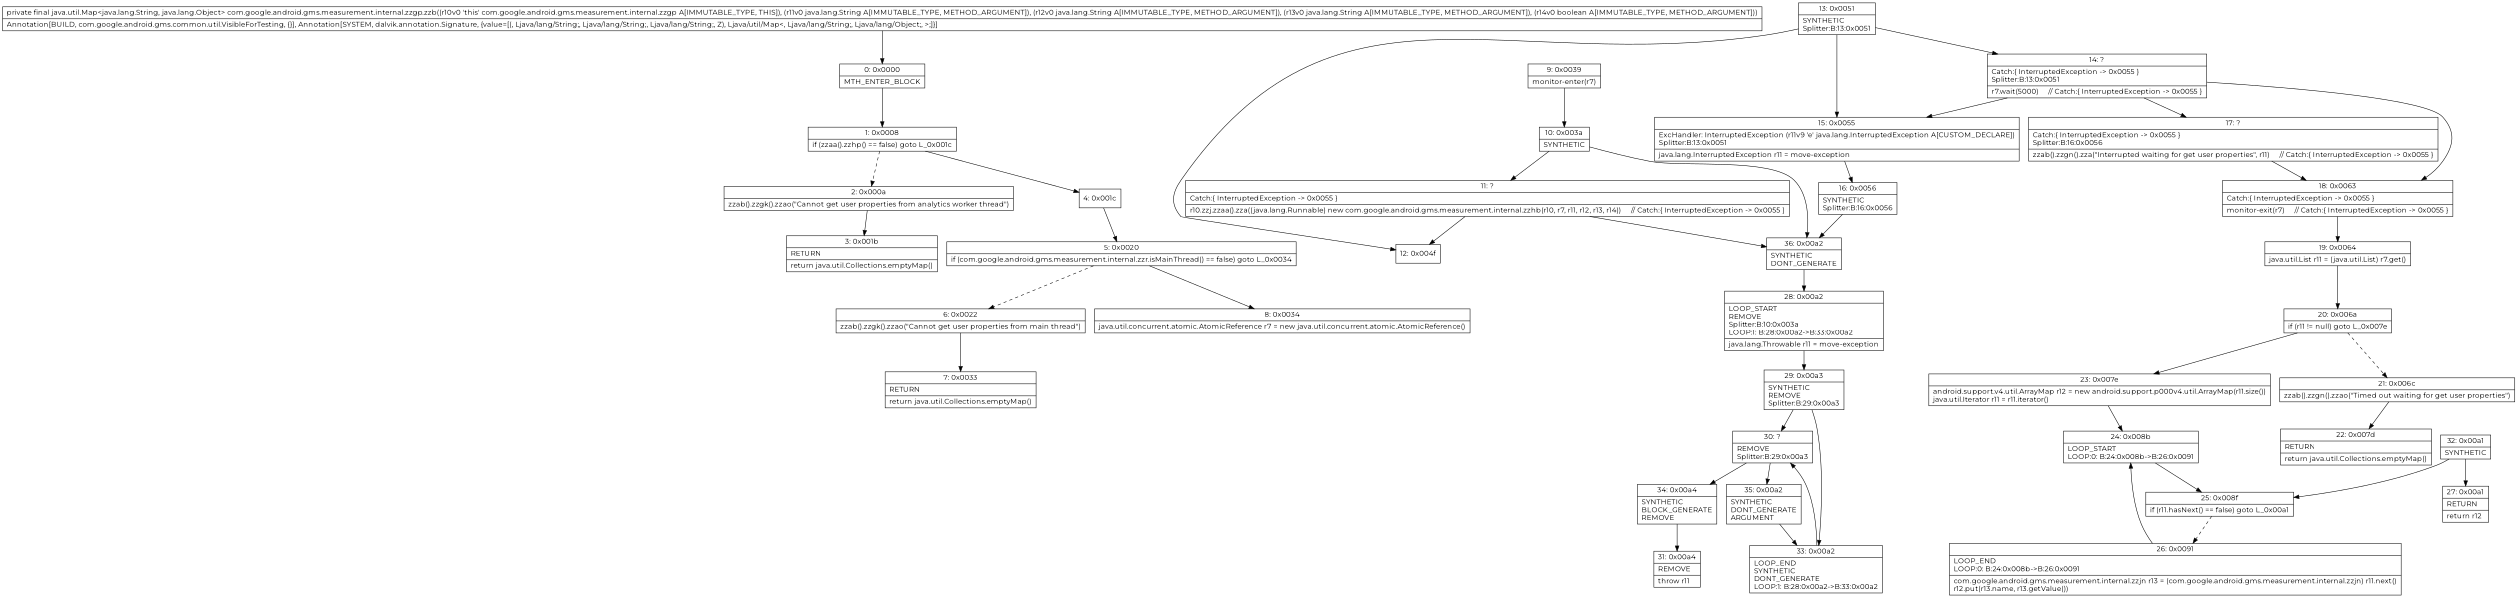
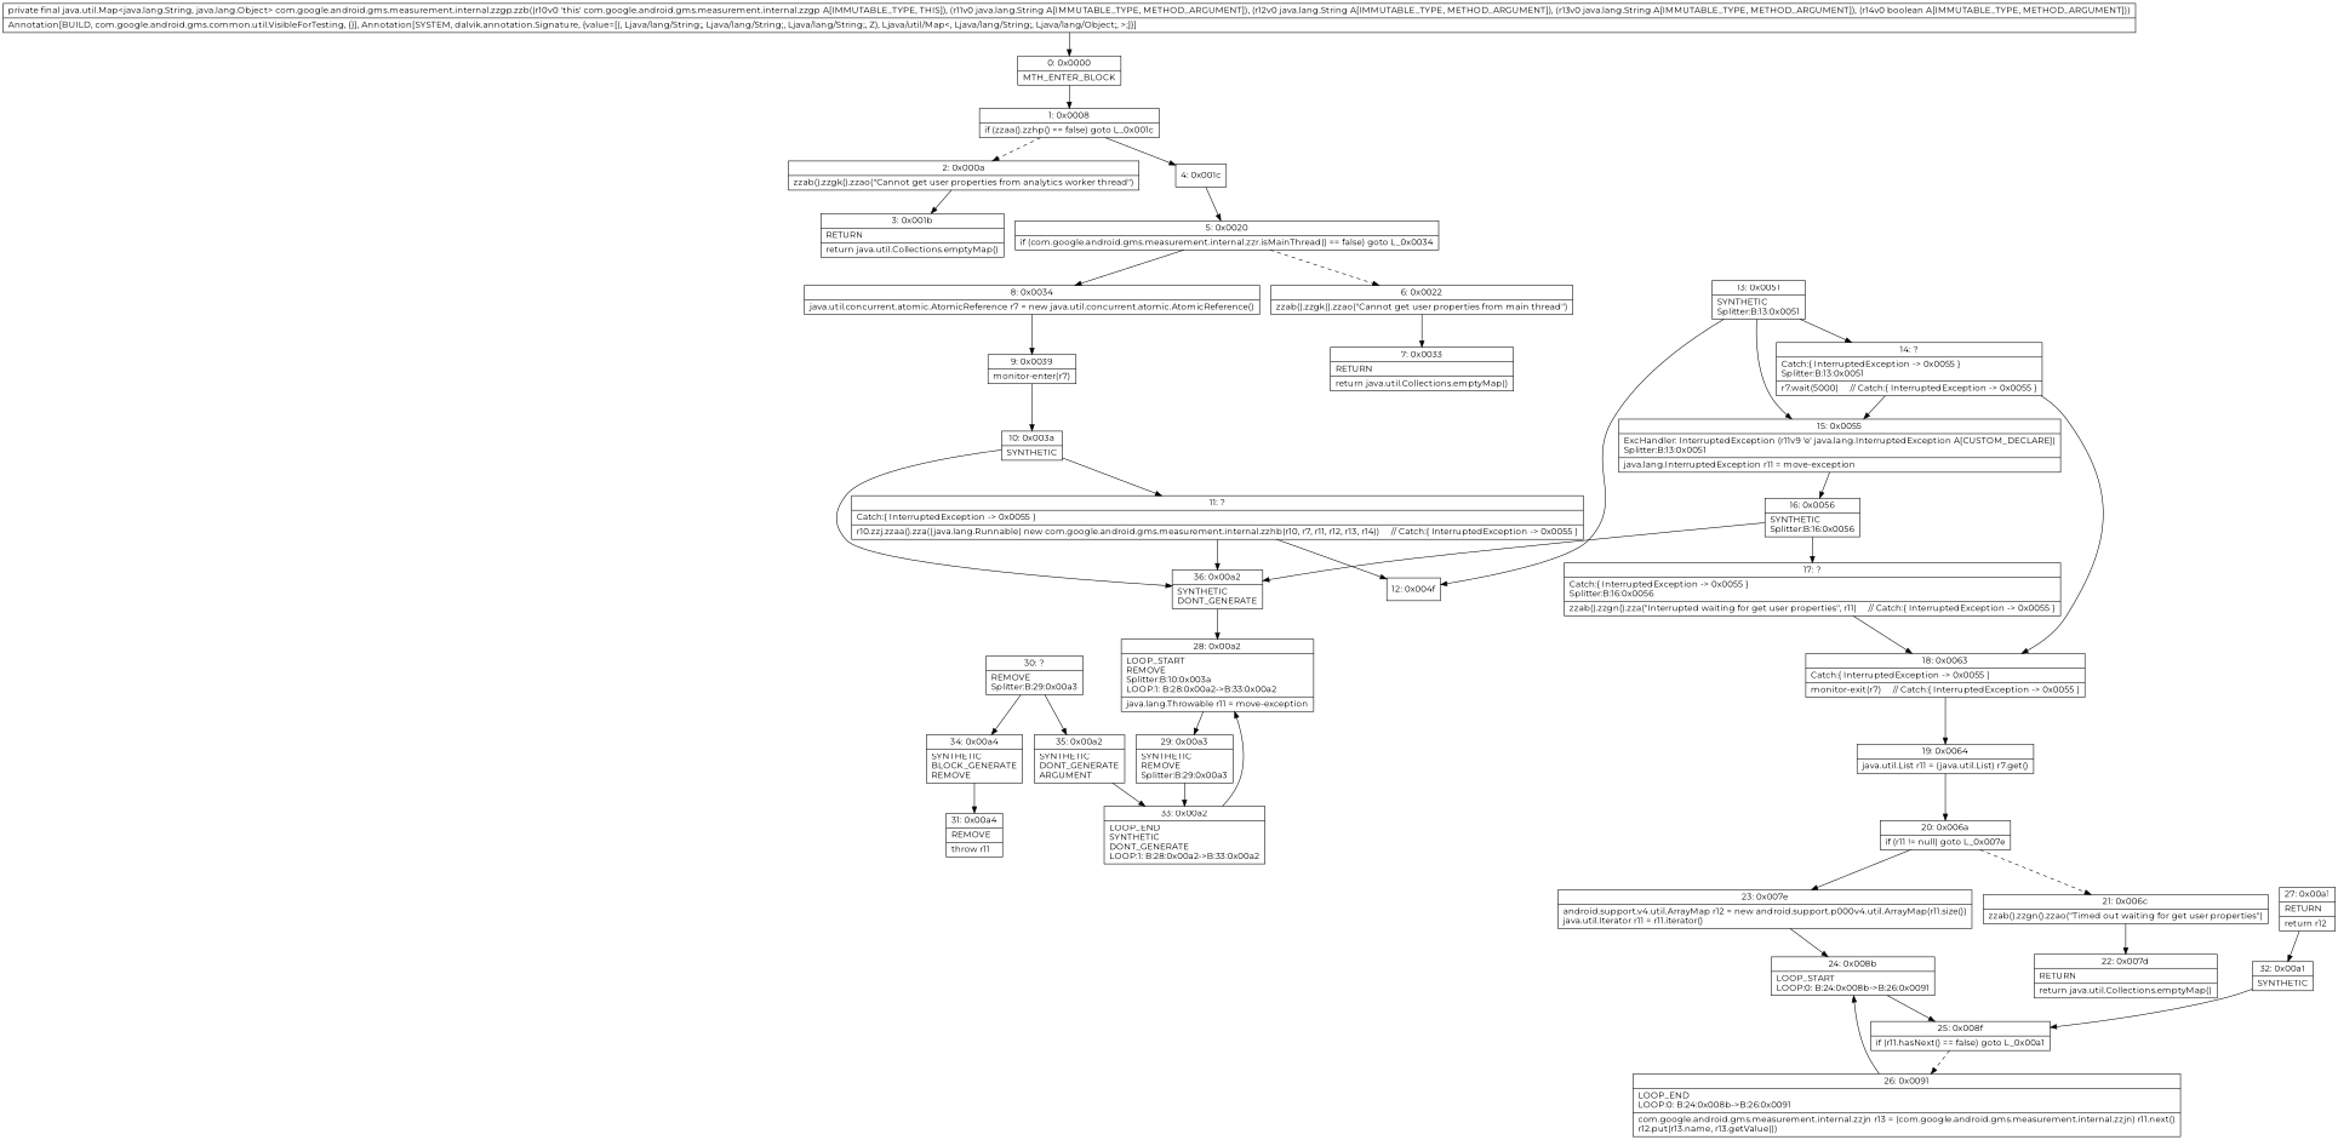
  digraph {
    fontname=Montserrat
    node [fontname=Montserrat shape=record]
    edge [fontname=Montserrat]
    n1 [label="{0\:\ 0x0000|MTH_ENTER_BLOCK\l}"]
    n2 [label="{1\:\ 0x0008|if (zzaa().zzhp() == false) goto L_0x001c\l}"]
    n3 [label="{2\:\ 0x000a|zzab().zzgk().zzao(\"Cannot get user properties from analytics worker thread\")\l}"]
    n4 [label="{4\:\ 0x001c}"]
    n5 [label="{3\:\ 0x001b|RETURN\l|return java.util.Collections.emptyMap()\l}"]
    n6 [label="{5\:\ 0x0020|if (com.google.android.gms.measurement.internal.zzr.isMainThread() == false) goto L_0x0034\l}"]
    n7 [label="{6\:\ 0x0022|zzab().zzgk().zzao(\"Cannot get user properties from main thread\")\l}"]
    n8 [label="{8\:\ 0x0034|java.util.concurrent.atomic.AtomicReference r7 = new java.util.concurrent.atomic.AtomicReference()\l}"]
    n9 [label="{7\:\ 0x0033|RETURN\l|return java.util.Collections.emptyMap()\l}"]
    n10 [label="{9\:\ 0x0039|monitor\-enter(r7)\l}"]
    n11 [label="{10\:\ 0x003a|SYNTHETIC\l}"]
    n12 [label="{11\:\ ?|Catch:\{ InterruptedException \-\> 0x0055 \}\l|r10.zzj.zzaa().zza((java.lang.Runnable) new com.google.android.gms.measurement.internal.zzhb(r10, r7, r11, r12, r13, r14))     \/\/ Catch:\{ InterruptedException \-\> 0x0055 \}\l}"]
    n13 [label="{36\:\ 0x00a2|SYNTHETIC\lDONT_GENERATE\l}"]
    n14 [label="{12\:\ 0x004f}"]
    n15 [label="{28\:\ 0x00a2|LOOP_START\lREMOVE\lSplitter:B:10:0x003a\lLOOP:1: B:28:0x00a2\-\>B:33:0x00a2\l|java.lang.Throwable r11 = move\-exception\l}"]
    n16 [label="{13\:\ 0x0051|SYNTHETIC\lSplitter:B:13:0x0051\l}"]
    n17 [label="{14\:\ ?|Catch:\{ InterruptedException \-\> 0x0055 \}\lSplitter:B:13:0x0051\l|r7.wait(5000)     \/\/ Catch:\{ InterruptedException \-\> 0x0055 \}\l}"]
    n18 [label="{15\:\ 0x0055|ExcHandler: InterruptedException (r11v9 'e' java.lang.InterruptedException A[CUSTOM_DECLARE])\lSplitter:B:13:0x0051\l|java.lang.InterruptedException r11 = move\-exception\l}"]
    n19 [label="{18\:\ 0x0063|Catch:\{ InterruptedException \-\> 0x0055 \}\l|monitor\-exit(r7)     \/\/ Catch:\{ InterruptedException \-\> 0x0055 \}\l}"]
    n20 [label="{16\:\ 0x0056|SYNTHETIC\lSplitter:B:16:0x0056\l}"]
    n21 [label="{19\:\ 0x0064|java.util.List r11 = (java.util.List) r7.get()\l}"]
    n22 [label="{17\:\ ?|Catch:\{ InterruptedException \-\> 0x0055 \}\lSplitter:B:16:0x0056\l|zzab().zzgn().zza(\"Interrupted waiting for get user properties\", r11)     \/\/ Catch:\{ InterruptedException \-\> 0x0055 \}\l}"]
    n23 [label="{20\:\ 0x006a|if (r11 != null) goto L_0x007e\l}"]
    n24 [label="{21\:\ 0x006c|zzab().zzgn().zzao(\"Timed out waiting for get user properties\")\l}"]
    n25 [label="{23\:\ 0x007e|android.support.v4.util.ArrayMap r12 = new android.support.p000v4.util.ArrayMap(r11.size())\ljava.util.Iterator r11 = r11.iterator()\l}"]
    n26 [label="{22\:\ 0x007d|RETURN\l|return java.util.Collections.emptyMap()\l}"]
    n27 [label="{24\:\ 0x008b|LOOP_START\lLOOP:0: B:24:0x008b\-\>B:26:0x0091\l}"]
    n28 [label="{25\:\ 0x008f|if (r11.hasNext() == false) goto L_0x00a1\l}"]
    n29 [label="{26\:\ 0x0091|LOOP_END\lLOOP:0: B:24:0x008b\-\>B:26:0x0091\l|com.google.android.gms.measurement.internal.zzjn r13 = (com.google.android.gms.measurement.internal.zzjn) r11.next()\lr12.put(r13.name, r13.getValue())\l}"]
    n30 [label="{32\:\ 0x00a1|SYNTHETIC\l}"]
    n31 [label="{27\:\ 0x00a1|RETURN\l|return r12\l}"]
    n32 [label="{29\:\ 0x00a3|SYNTHETIC\lREMOVE\lSplitter:B:29:0x00a3\l}"]
    n33 [label="{30\:\ ?|REMOVE\lSplitter:B:29:0x00a3\l}"]
    n34 [label="{33\:\ 0x00a2|LOOP_END\lSYNTHETIC\lDONT_GENERATE\lLOOP:1: B:28:0x00a2\-\>B:33:0x00a2\l}"]
    n35 [label="{34\:\ 0x00a4|SYNTHETIC\lBLOCK_GENERATE\lREMOVE\l}"]
    n36 [label="{35\:\ 0x00a2|SYNTHETIC\lDONT_GENERATE\lARGUMENT\l}"]
    n37 [label="{31\:\ 0x00a4|REMOVE\l|throw r11\l}"]
    n38 [label="{private final java.util.Map\<java.lang.String, java.lang.Object\> com.google.android.gms.measurement.internal.zzgp.zzb((r10v0 'this' com.google.android.gms.measurement.internal.zzgp A[IMMUTABLE_TYPE, THIS]), (r11v0 java.lang.String A[IMMUTABLE_TYPE, METHOD_ARGUMENT]), (r12v0 java.lang.String A[IMMUTABLE_TYPE, METHOD_ARGUMENT]), (r13v0 java.lang.String A[IMMUTABLE_TYPE, METHOD_ARGUMENT]), (r14v0 boolean A[IMMUTABLE_TYPE, METHOD_ARGUMENT]))  | Annotation[BUILD, com.google.android.gms.common.util.VisibleForTesting, \{\}], Annotation[SYSTEM, dalvik.annotation.Signature, \{value=[(, Ljava\/lang\/String;, Ljava\/lang\/String;, Ljava\/lang\/String;, Z), Ljava\/util\/Map\<, Ljava\/lang\/String;, Ljava\/lang\/Object;, \>;]\}]\l}"]
    n1 -> n2
    n2 -> n3 [style=dashed]
    n2 -> n4
    n3 -> n5
    n4 -> n6
    n6 -> n7 [style=dashed]
    n6 -> n8
    n7 -> n9
+   n8 -> n10
    n10 -> n11
    n11 -> n12
    n11 -> n13
    n12 -> n13
    n12 -> n14
    n13 -> n15
    n15 -> n32
    n16 -> n14
    n16 -> n17
    n16 -> n18
    n17 -> n18
    n17 -> n19
    n18 -> n20
    n19 -> n21
    n20 -> n13
-   n17 -> n22
+   n20 -> n22
    n21 -> n23
    n22 -> n19
    n23 -> n24 [style=dashed]
    n23 -> n25
    n24 -> n26
    n25 -> n27
    n27 -> n28
    n28 -> n29 [style=dashed]
    n29 -> n27
    n30 -> n28
-   n30 -> n31
-   n32 -> n33
+   n31 -> n30
    n32 -> n34
    n33 -> n35
    n33 -> n36
-   n34 -> n33
+   n34 -> n15
    n35 -> n37
    n36 -> n34
    n38 -> n1
  }
